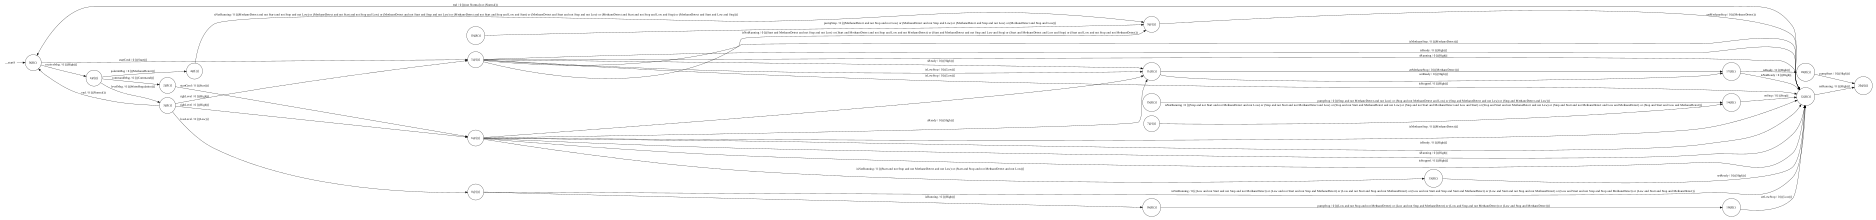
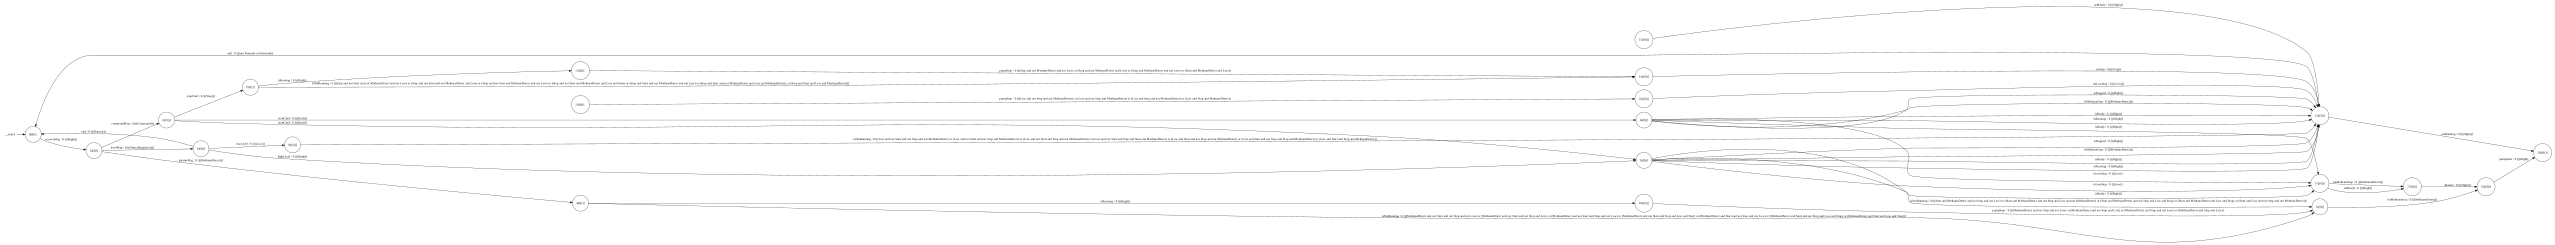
  digraph {
    fontname="Liberation Serif"
    rankdir=LR
    node [fontname="Liberation Serif" shape=circle]
    edge [fontname="Liberation Serif" lblstyle="above, sloped"]
    n1 [label="0@[()]"]
    n2 [label="1@[()]"]
    n3 [label="2@[()]"]
    n4 [label="3@[()]"]
    n5 [label="4@[()]"]
    n6 [label="5@[()]"]
    n7 [label="6@[()]"]
    n8 [label="7@[()]"]
    n9 [label="8@[()]"]
    n10 [label="9@[()]"]
    n11 [label="10@[()]"]
    n12 [label="11@[()]"]
    n13 [label="12@[()]"]
    n14 [label="13@[()]"]
    n15 [label="14@[()]"]
    n16 [label="15@[()]"]
    n17 [label="16@[()]"]
    n18 [label="17@[()]"]
    n19 [label="20@[()]"]
    n20 [label="18@[()]"]
    n21 [label="19@[()]"]
    n22 [height=0 label=__start9 shape=none width=0]
    n1 -> n2 [label="receiveMsg / 0 [((High))]"]
    n2 -> n3 [label="commandMsg / 0 [((Command))]"]
    n2 -> n4 [label="levelMsg / 0 [((WaterRegulation))]"]
    n2 -> n5 [label="palarmMsg / 0 [((MethaneDetect))]"]
-   n1 -> n6 [label="startCmd / 0 [((Start))]"]
+   n3 -> n6 [label="startCmd / 0 [((Start))]"]
    n3 -> n7 [label="startCmd / 0 [((Start))]"]
+   n3 -> n8 [label="stopCmd / 0 [((Stop))]"]
    n4 -> n1 [label="end / 0 [((Normal))]"]
    n4 -> n6 [label="highLevel / 0 [((High))]"]
-   n4 -> n7 [label="highLevel / 0 [((High))]"]
    n4 -> n9 [label="lowLevel / 0 [((Low))]"]
    n5 -> n10 [label="isNotRunning / 0 [((MethaneDetect and not Start and not Stop and not Low) or (MethaneDetect and not Start and not Stop and Low) or (MethaneDetect and not Start and Stop and not Low) or (MethaneDetect and not Start and Stop and Low and Start) or (MethaneDetect and Start and not Stop and not Low) or (MethaneDetect and Start and not Stop and Low and Stop) or (MethaneDetect and Start and Low and Stop))]"]
+   n5 -> n11 [label="isRunning / 0 [((High))]"]
    n6 -> n10 [label="isNotRunning / 0 [((Start and MethaneDetect and not Stop and not Low) or (Start and MethaneDetect and not Stop and Low and not MethaneDetect) or (Start and MethaneDetect and not Stop and Low and Stop) or (Start and MethaneDetect and Low and Stop) or (Start and Low and not Stop and not MethaneDetect))]"]
    n6 -> n12 [label="isLowStop / 0 [((Low))]"]
    n6 -> n12 [label="isReady / 0 [((High))]"]
    n6 -> n13 [label="isMethaneStop / 0 [((MethaneDetect))]"]
    n6 -> n13 [label="isReady / 0 [((High))]"]
    n6 -> n13 [label="isRunning / 0 [((High))]"]
    n6 -> n13 [label="isStopped / 0 [((High))]"]
    n7 -> n12 [label="isLowStop / 0 [((Low))]"]
    n7 -> n12 [label="isReady / 0 [((High))]"]
    n7 -> n13 [label="isMethaneStop / 0 [((MethaneDetect))]"]
    n7 -> n13 [label="isReady / 0 [((High))]"]
    n7 -> n13 [label="isRunning / 0 [((High))]"]
    n7 -> n13 [label="isStopped / 0 [((High))]"]
-   n7 -> n14 [label="isNotRunning / 0 [((Start and not Stop and not MethaneDetect and not Low) or (Start and Stop and not MethaneDetect and not Low))]"]
    n8 -> n15 [label="isNotRunning / 0 [((Stop and not Start and not MethaneDetect and not Low) or (Stop and not Start and not MethaneDetect and Low) or (Stop and not Start and MethaneDetect and not Low) or (Stop and not Start and MethaneDetect and Low and Start) or (Stop and Start and not MethaneDetect and not Low) or (Stop and Start and not MethaneDetect and Low and MethaneDetect) or (Stop and Start and Low and MethaneDetect))]"]
+   n8 -> n16 [label="isRunning / 0 [((High))]"]
    n9 -> n13 [label="isNotRunning / 0 [((Low and not Start and not Stop and not MethaneDetect) or (Low and not Start and not Stop and MethaneDetect) or (Low and not Start and Stop and not MethaneDetect) or (Low and not Start and Stop and Start and MethaneDetect) or (Low and Start and not Stop and not MethaneDetect) or (Low and Start and not Stop and Stop and MethaneDetect) or (Low and Start and Stop and MethaneDetect))]"]
-   n9 -> n17 [label="isRunning / 0 [((High))]"]
-   n10 -> n13 [label="setMethaneStop / 0 [((MethaneDetect))]"]
+   n10 -> n21 [label="setMethaneStop / 0 [((MethaneDetect))]"]
    n11 -> n10 [label="pumpStop / 0 [((MethaneDetect and not Stop and not Low) or (MethaneDetect and not Stop and Low) or (MethaneDetect and Stop and not Low) or (MethaneDetect and Stop and Low))]"]
    n12 -> n18 [label="setMethaneStop / 0 [((MethaneDetect))]"]
    n12 -> n18 [label="setReady / 0 [((High))]"]
    n13 -> n1 [label="end / 0 [((not Normal) or (Normal))]"]
    n13 -> n19 [label="setRunning / 0 [((High))]"]
    n14 -> n13 [label="setReady / 0 [((High))]"]
    n15 -> n13 [label="setStop / 0 [((Stop))]"]
    n16 -> n15 [label="pumpStop / 0 [((Stop and not MethaneDetect and not Low) or (Stop and not MethaneDetect and Low) or (Stop and MethaneDetect and not Low) or (Stop and MethaneDetect and Low))]"]
    n17 -> n20 [label="pumpStop / 0 [((Low and not Stop and not MethaneDetect) or (Low and not Stop and MethaneDetect) or (Low and Stop and not MethaneDetect) or (Low and Stop and MethaneDetect))]"]
-   n18 -> n13 [label="isNotReady / 0 [((High))]"]
    n18 -> n21 [label="isReady / 0 [((High))]"]
    n20 -> n13 [label="setLowStop / 0 [((Low))]"]
    n21 -> n19 [label="pumpStart / 0 [((High))]"]
    n22 -> n1
  }
